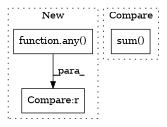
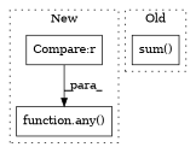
  digraph {
    node [a=75 shape=box]
    n1 [l="4,1" label="function.any()" s="5241,5273"]
    n2 [a=40 l=28 label="Compare:r" s=5245]
    n3 [l=16 label="sum()" s=4988]
    subgraph cluster_1 {
      label=New
      style=dotted
      n1
      n2
    }
    subgraph cluster_2 {
-     label=Compare
+     label=Old
      style=dotted
      n3
    }
-   n1 -> n2 [label=_para_]
+   n2 -> n1 [label=_para_]
  }
